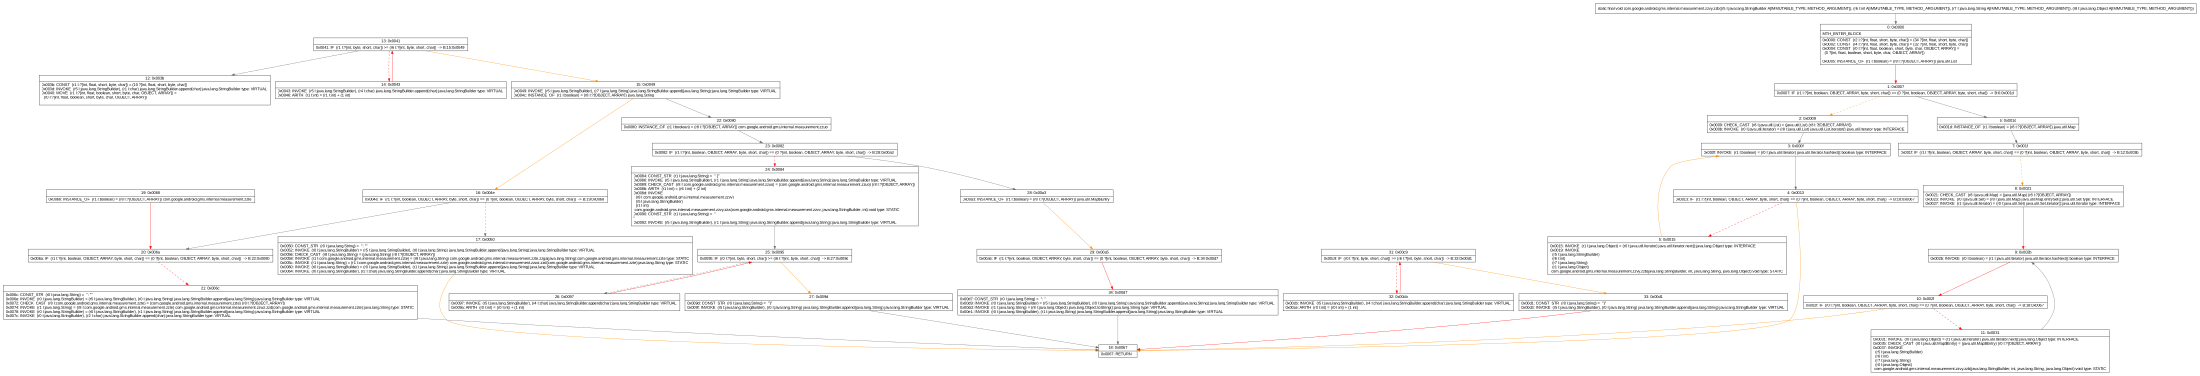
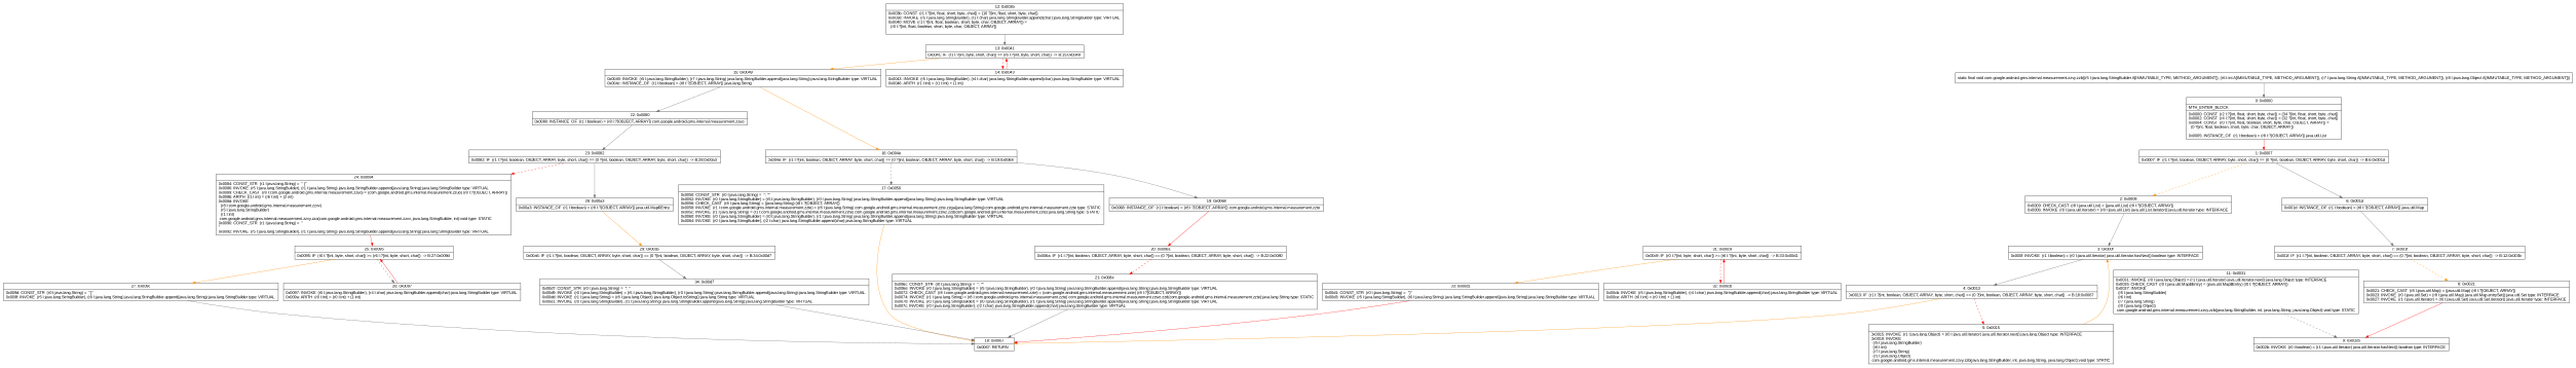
  digraph {
    fontname="Liberation Sans"
    node [fontname="Liberation Sans" shape=record]
    edge [color=gray40 fontname="Liberation Sans"]
    n1 [label="{0\:\ 0x0000|MTH_ENTER_BLOCK\l|0x0000: CONST  (r2 I:?[int, float, short, byte, char]) = (34 ?[int, float, short, byte, char]) \l0x0002: CONST  (r4 I:?[int, float, short, byte, char]) = (32 ?[int, float, short, byte, char]) \l0x0004: CONST  (r0 I:?[int, float, boolean, short, byte, char, OBJECT, ARRAY]) = \l  (0 ?[int, float, boolean, short, byte, char, OBJECT, ARRAY])\l \l0x0005: INSTANCE_OF  (r1 I:boolean) = (r8 I:?[OBJECT, ARRAY]) java.util.List \l}"]
    n2 [label="{1\:\ 0x0007|0x0007: IF  (r1 I:?[int, boolean, OBJECT, ARRAY, byte, short, char]) == (0 ?[int, boolean, OBJECT, ARRAY, byte, short, char])  \-\> B:6:0x001d \l}"]
    n3 [label="{2\:\ 0x0009|0x0009: CHECK_CAST  (r8 I:java.util.List) = (java.util.List) (r8 I:?[OBJECT, ARRAY]) \l0x000b: INVOKE  (r0 I:java.util.Iterator) = (r8 I:java.util.List) java.util.List.iterator():java.util.Iterator type: INTERFACE \l}"]
    n4 [label="{6\:\ 0x001d|0x001d: INSTANCE_OF  (r1 I:boolean) = (r8 I:?[OBJECT, ARRAY]) java.util.Map \l}"]
    n5 [label="{3\:\ 0x000f|0x000f: INVOKE  (r1 I:boolean) = (r0 I:java.util.Iterator) java.util.Iterator.hasNext():boolean type: INTERFACE \l}"]
    n6 [label="{7\:\ 0x001f|0x001f: IF  (r1 I:?[int, boolean, OBJECT, ARRAY, byte, short, char]) == (0 ?[int, boolean, OBJECT, ARRAY, byte, short, char])  \-\> B:12:0x003b \l}"]
    n7 [label="{4\:\ 0x0013|0x0013: IF  (r1 I:?[int, boolean, OBJECT, ARRAY, byte, short, char]) == (0 ?[int, boolean, OBJECT, ARRAY, byte, short, char])  \-\> B:18:0x0067 \l}"]
    n8 [label="{5\:\ 0x0015|0x0015: INVOKE  (r1 I:java.lang.Object) = (r0 I:java.util.Iterator) java.util.Iterator.next():java.lang.Object type: INTERFACE \l0x0019: INVOKE  \l  (r5 I:java.lang.StringBuilder)\l  (r6 I:int)\l  (r7 I:java.lang.String)\l  (r1 I:java.lang.Object)\l com.google.android.gms.internal.measurement.zzvy.zzb(java.lang.StringBuilder, int, java.lang.String, java.lang.Object):void type: STATIC \l}"]
    n9 [label="{18\:\ 0x0067|0x0067: RETURN   \l}"]
    n10 [label="{8\:\ 0x0021|0x0021: CHECK_CAST  (r8 I:java.util.Map) = (java.util.Map) (r8 I:?[OBJECT, ARRAY]) \l0x0023: INVOKE  (r0 I:java.util.Set) = (r8 I:java.util.Map) java.util.Map.entrySet():java.util.Set type: INTERFACE \l0x0027: INVOKE  (r1 I:java.util.Iterator) = (r0 I:java.util.Set) java.util.Set.iterator():java.util.Iterator type: INTERFACE \l}"]
    n11 [label="{9\:\ 0x002b|0x002b: INVOKE  (r0 I:boolean) = (r1 I:java.util.Iterator) java.util.Iterator.hasNext():boolean type: INTERFACE \l}"]
    n12 [label="{12\:\ 0x003b|0x003b: CONST  (r1 I:?[int, float, short, byte, char]) = (10 ?[int, float, short, byte, char]) \l0x003d: INVOKE  (r5 I:java.lang.StringBuilder), (r1 I:char) java.lang.StringBuilder.append(char):java.lang.StringBuilder type: VIRTUAL \l0x0040: MOVE  (r1 I:?[int, float, boolean, short, byte, char, OBJECT, ARRAY]) = \l  (r0 I:?[int, float, boolean, short, byte, char, OBJECT, ARRAY])\l \l}"]
    n13 [label="{13\:\ 0x0041|0x0041: IF  (r1 I:?[int, byte, short, char]) \>= (r6 I:?[int, byte, short, char])  \-\> B:15:0x0049 \l}"]
-   n14 [label="{10\:\ 0x002f|0x002f: IF  (r0 I:?[int, boolean, OBJECT, ARRAY, byte, short, char]) == (0 ?[int, boolean, OBJECT, ARRAY, byte, short, char])  \-\> B:18:0x0067 \l}"]
    n15 [label="{11\:\ 0x0031|0x0031: INVOKE  (r0 I:java.lang.Object) = (r1 I:java.util.Iterator) java.util.Iterator.next():java.lang.Object type: INTERFACE \l0x0035: CHECK_CAST  (r0 I:java.util.Map$Entry) = (java.util.Map$Entry) (r0 I:?[OBJECT, ARRAY]) \l0x0037: INVOKE  \l  (r5 I:java.lang.StringBuilder)\l  (r6 I:int)\l  (r7 I:java.lang.String)\l  (r0 I:java.lang.Object)\l com.google.android.gms.internal.measurement.zzvy.zzb(java.lang.StringBuilder, int, java.lang.String, java.lang.Object):void type: STATIC \l}"]
    n16 [label="{14\:\ 0x0043|0x0043: INVOKE  (r5 I:java.lang.StringBuilder), (r4 I:char) java.lang.StringBuilder.append(char):java.lang.StringBuilder type: VIRTUAL \l0x0046: ARITH  (r1 I:int) = (r1 I:int) + (1 int) \l}"]
    n17 [label="{15\:\ 0x0049|0x0049: INVOKE  (r5 I:java.lang.StringBuilder), (r7 I:java.lang.String) java.lang.StringBuilder.append(java.lang.String):java.lang.StringBuilder type: VIRTUAL \l0x004c: INSTANCE_OF  (r1 I:boolean) = (r8 I:?[OBJECT, ARRAY]) java.lang.String \l}"]
    n18 [label="{16\:\ 0x004e|0x004e: IF  (r1 I:?[int, boolean, OBJECT, ARRAY, byte, short, char]) == (0 ?[int, boolean, OBJECT, ARRAY, byte, short, char])  \-\> B:19:0x0068 \l}"]
    n19 [label="{22\:\ 0x0080|0x0080: INSTANCE_OF  (r1 I:boolean) = (r8 I:?[OBJECT, ARRAY]) com.google.android.gms.internal.measurement.zzuo \l}"]
    n20 [label="{17\:\ 0x0050|0x0050: CONST_STR  (r0 I:java.lang.String) =  \": \"\" \l0x0052: INVOKE  (r0 I:java.lang.StringBuilder) = (r5 I:java.lang.StringBuilder), (r0 I:java.lang.String) java.lang.StringBuilder.append(java.lang.String):java.lang.StringBuilder type: VIRTUAL \l0x0056: CHECK_CAST  (r8 I:java.lang.String) = (java.lang.String) (r8 I:?[OBJECT, ARRAY]) \l0x0058: INVOKE  (r1 I:com.google.android.gms.internal.measurement.zzte) = (r8 I:java.lang.String) com.google.android.gms.internal.measurement.zzte.zzga(java.lang.String):com.google.android.gms.internal.measurement.zzte type: STATIC \l0x005c: INVOKE  (r1 I:java.lang.String) = (r1 I:com.google.android.gms.internal.measurement.zzte) com.google.android.gms.internal.measurement.zzwz.zzd(com.google.android.gms.internal.measurement.zzte):java.lang.String type: STATIC \l0x0060: INVOKE  (r0 I:java.lang.StringBuilder) = (r0 I:java.lang.StringBuilder), (r1 I:java.lang.String) java.lang.StringBuilder.append(java.lang.String):java.lang.StringBuilder type: VIRTUAL \l0x0064: INVOKE  (r0 I:java.lang.StringBuilder), (r2 I:char) java.lang.StringBuilder.append(char):java.lang.StringBuilder type: VIRTUAL \l}"]
    n21 [label="{19\:\ 0x0068|0x0068: INSTANCE_OF  (r1 I:boolean) = (r8 I:?[OBJECT, ARRAY]) com.google.android.gms.internal.measurement.zzte \l}"]
    n22 [label="{20\:\ 0x006a|0x006a: IF  (r1 I:?[int, boolean, OBJECT, ARRAY, byte, short, char]) == (0 ?[int, boolean, OBJECT, ARRAY, byte, short, char])  \-\> B:22:0x0080 \l}"]
    n23 [label="{21\:\ 0x006c|0x006c: CONST_STR  (r0 I:java.lang.String) =  \": \"\" \l0x006e: INVOKE  (r0 I:java.lang.StringBuilder) = (r5 I:java.lang.StringBuilder), (r0 I:java.lang.String) java.lang.StringBuilder.append(java.lang.String):java.lang.StringBuilder type: VIRTUAL \l0x0072: CHECK_CAST  (r8 I:com.google.android.gms.internal.measurement.zzte) = (com.google.android.gms.internal.measurement.zzte) (r8 I:?[OBJECT, ARRAY]) \l0x0074: INVOKE  (r1 I:java.lang.String) = (r8 I:com.google.android.gms.internal.measurement.zzte) com.google.android.gms.internal.measurement.zzwz.zzd(com.google.android.gms.internal.measurement.zzte):java.lang.String type: STATIC \l0x0078: INVOKE  (r0 I:java.lang.StringBuilder) = (r0 I:java.lang.StringBuilder), (r1 I:java.lang.String) java.lang.StringBuilder.append(java.lang.String):java.lang.StringBuilder type: VIRTUAL \l0x007c: INVOKE  (r0 I:java.lang.StringBuilder), (r2 I:char) java.lang.StringBuilder.append(char):java.lang.StringBuilder type: VIRTUAL \l}"]
    n24 [label="{23\:\ 0x0082|0x0082: IF  (r1 I:?[int, boolean, OBJECT, ARRAY, byte, short, char]) == (0 ?[int, boolean, OBJECT, ARRAY, byte, short, char])  \-\> B:28:0x00a3 \l}"]
    n25 [label="{24\:\ 0x0084|0x0084: CONST_STR  (r1 I:java.lang.String) =  \" \{\" \l0x0086: INVOKE  (r5 I:java.lang.StringBuilder), (r1 I:java.lang.String) java.lang.StringBuilder.append(java.lang.String):java.lang.StringBuilder type: VIRTUAL \l0x0089: CHECK_CAST  (r8 I:com.google.android.gms.internal.measurement.zzuo) = (com.google.android.gms.internal.measurement.zzuo) (r8 I:?[OBJECT, ARRAY]) \l0x008b: ARITH  (r1 I:int) = (r6 I:int) + (2 int) \l0x008d: INVOKE  \l  (r8 I:com.google.android.gms.internal.measurement.zzvv)\l  (r5 I:java.lang.StringBuilder)\l  (r1 I:int)\l com.google.android.gms.internal.measurement.zzvy.zza(com.google.android.gms.internal.measurement.zzvv, java.lang.StringBuilder, int):void type: STATIC \l0x0090: CONST_STR  (r1 I:java.lang.String) =  \"\l\" \l0x0092: INVOKE  (r5 I:java.lang.StringBuilder), (r1 I:java.lang.String) java.lang.StringBuilder.append(java.lang.String):java.lang.StringBuilder type: VIRTUAL \l}"]
    n26 [label="{28\:\ 0x00a3|0x00a3: INSTANCE_OF  (r1 I:boolean) = (r8 I:?[OBJECT, ARRAY]) java.util.Map$Entry \l}"]
    n27 [label="{25\:\ 0x0095|0x0095: IF  (r0 I:?[int, byte, short, char]) \>= (r6 I:?[int, byte, short, char])  \-\> B:27:0x009d \l}"]
    n28 [label="{29\:\ 0x00a5|0x00a5: IF  (r1 I:?[int, boolean, OBJECT, ARRAY, byte, short, char]) == (0 ?[int, boolean, OBJECT, ARRAY, byte, short, char])  \-\> B:34:0x00d7 \l}"]
    n29 [label="{26\:\ 0x0097|0x0097: INVOKE  (r5 I:java.lang.StringBuilder), (r4 I:char) java.lang.StringBuilder.append(char):java.lang.StringBuilder type: VIRTUAL \l0x009a: ARITH  (r0 I:int) = (r0 I:int) + (1 int) \l}"]
    n30 [label="{27\:\ 0x009d|0x009d: CONST_STR  (r0 I:java.lang.String) =  \"\}\" \l0x009f: INVOKE  (r5 I:java.lang.StringBuilder), (r0 I:java.lang.String) java.lang.StringBuilder.append(java.lang.String):java.lang.StringBuilder type: VIRTUAL \l}"]
    n31 [label="{34\:\ 0x00d7|0x00d7: CONST_STR  (r0 I:java.lang.String) =  \": \" \l0x00d9: INVOKE  (r0 I:java.lang.StringBuilder) = (r5 I:java.lang.StringBuilder), (r0 I:java.lang.String) java.lang.StringBuilder.append(java.lang.String):java.lang.StringBuilder type: VIRTUAL \l0x00dd: INVOKE  (r1 I:java.lang.String) = (r8 I:java.lang.Object) java.lang.Object.toString():java.lang.String type: VIRTUAL \l0x00e1: INVOKE  (r0 I:java.lang.StringBuilder), (r1 I:java.lang.String) java.lang.StringBuilder.append(java.lang.String):java.lang.StringBuilder type: VIRTUAL \l}"]
    n32 [label="{31\:\ 0x00c9|0x00c9: IF  (r0 I:?[int, byte, short, char]) \>= (r6 I:?[int, byte, short, char])  \-\> B:33:0x00d1 \l}"]
    n33 [label="{32\:\ 0x00cb|0x00cb: INVOKE  (r5 I:java.lang.StringBuilder), (r4 I:char) java.lang.StringBuilder.append(char):java.lang.StringBuilder type: VIRTUAL \l0x00ce: ARITH  (r0 I:int) = (r0 I:int) + (1 int) \l}"]
    n34 [label="{33\:\ 0x00d1|0x00d1: CONST_STR  (r0 I:java.lang.String) =  \"\}\" \l0x00d3: INVOKE  (r5 I:java.lang.StringBuilder), (r0 I:java.lang.String) java.lang.StringBuilder.append(java.lang.String):java.lang.StringBuilder type: VIRTUAL \l}"]
    n35 [label="{static final void com.google.android.gms.internal.measurement.zzvy.zzb((r5 I:java.lang.StringBuilder A[IMMUTABLE_TYPE, METHOD_ARGUMENT]), (r6 I:int A[IMMUTABLE_TYPE, METHOD_ARGUMENT]), (r7 I:java.lang.String A[IMMUTABLE_TYPE, METHOD_ARGUMENT]), (r8 I:java.lang.Object A[IMMUTABLE_TYPE, METHOD_ARGUMENT])) }"]
    n1 -> n2 [color=red]
    n2 -> n3 [color=darkorange style=dashed]
    n2 -> n4
    n3 -> n5
    n4 -> n6
    n5 -> n7
    n6 -> n10 [color=darkorange style=dashed]
    n7 -> n8 [color=red style=dashed]
    n7 -> n9 [color=darkorange]
    n8 -> n5 [color=darkorange]
    n10 -> n11 [color=red]
-   n11 -> n14 [color=red]
-   n13 -> n12
+   n12 -> n13
    n13 -> n16 [color=red style=dashed]
    n13 -> n17 [color=darkorange]
-   n14 -> n9 [color=darkorange]
-   n14 -> n15 [color=red style=dashed]
-   n15 -> n11
+   n15 -> n11 [style=dashed]
    n16 -> n13 [color=red]
    n17 -> n18 [color=darkorange]
    n17 -> n19
    n18 -> n20 [style=dashed]
-   n18 -> n22
+   n18 -> n21
    n19 -> n24
    n20 -> n9 [color=darkorange]
    n21 -> n22 [color=red]
    n22 -> n23 [color=red style=dashed]
    n23 -> n9
    n24 -> n25 [color=red style=dashed]
    n24 -> n26
-   n25 -> n27
+   n25 -> n27 [color=red]
    n26 -> n28 [color=darkorange]
    n27 -> n29 [style=dashed]
    n27 -> n30 [color=darkorange]
-   n28 -> n31 [color=red]
+   n28 -> n31
    n29 -> n27 [color=red]
    n30 -> n9
    n31 -> n9
    n32 -> n33 [color=red style=dashed]
    n32 -> n34 [color=darkorange]
    n33 -> n32 [color=red]
    n34 -> n9 [color=red]
    n35 -> n1
  }
